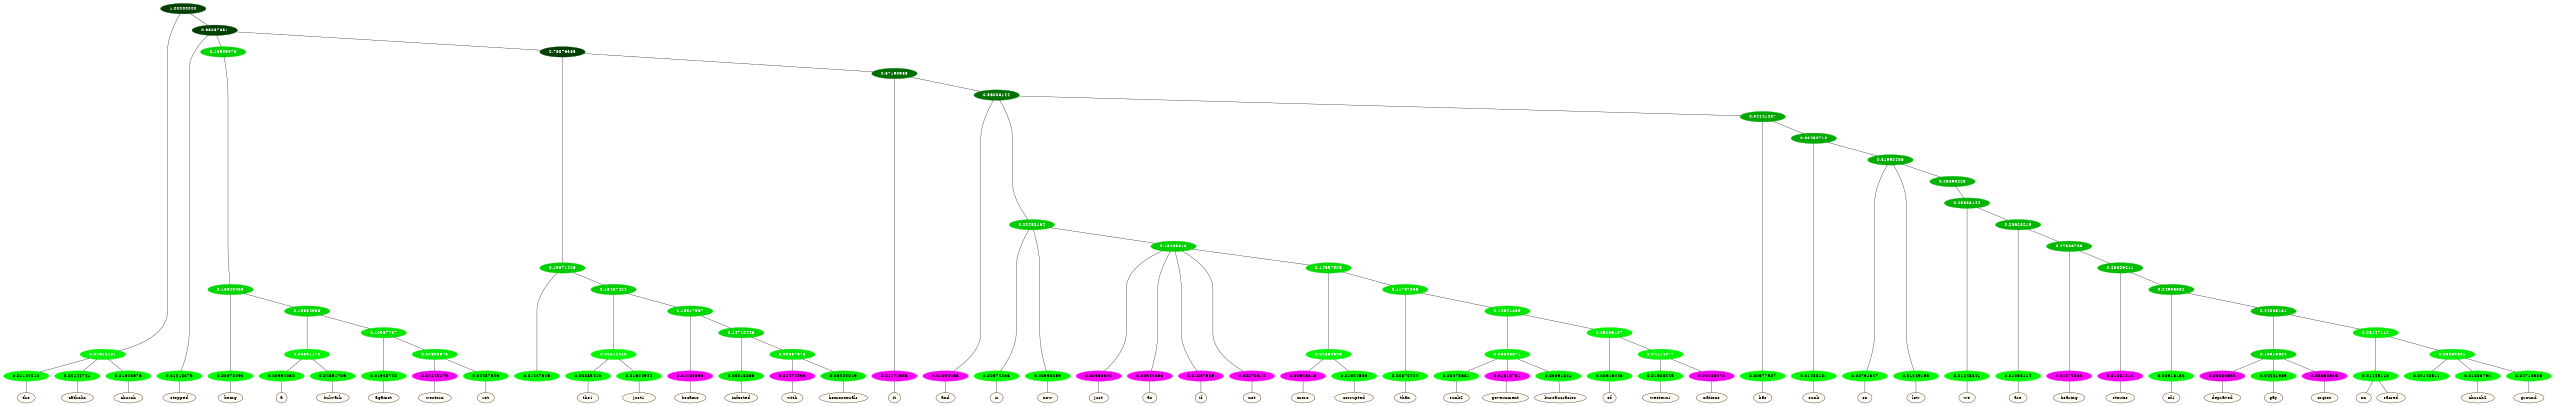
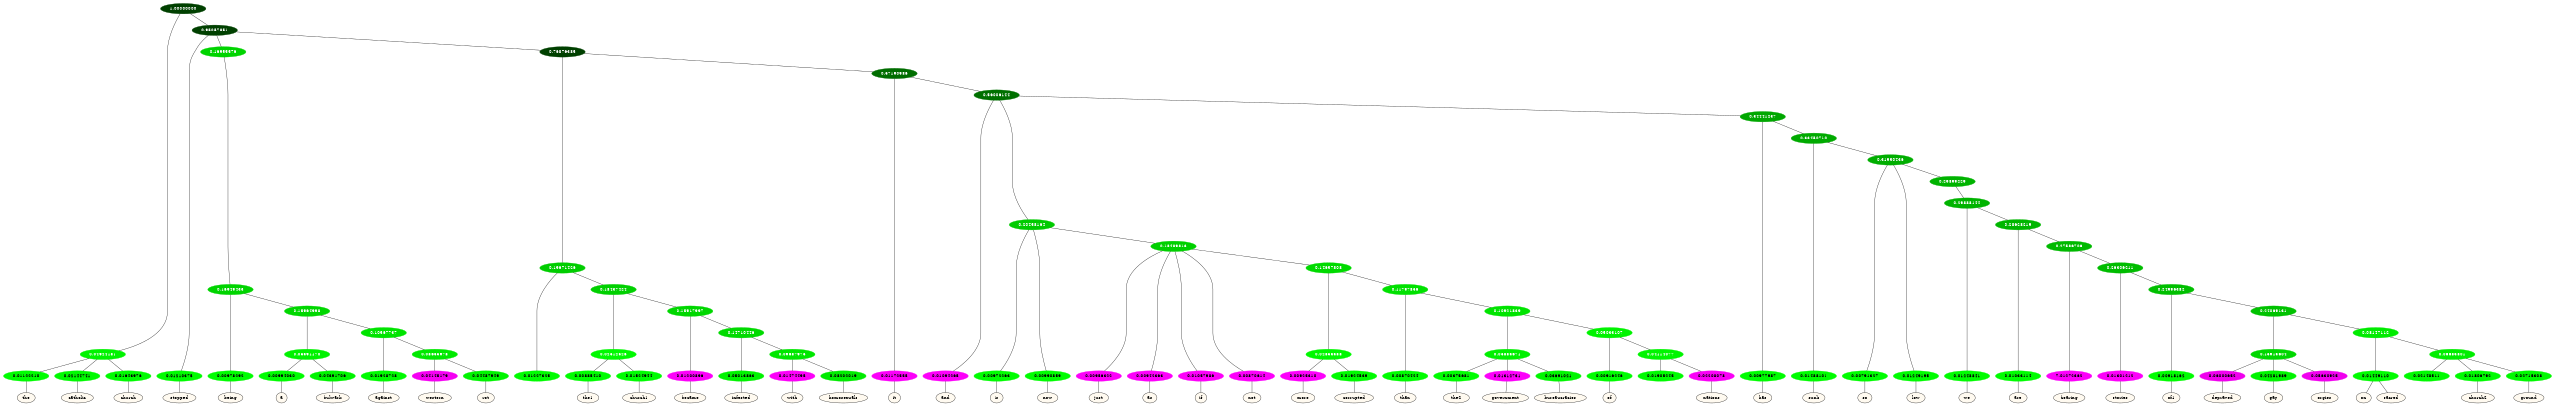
  graph {
    node [color=black format=png nodesep=0.001 ordering=out overlap_scaling=0.01 ranksep=0.001 style=filled fontcolor=black]
    n1 [fillcolor=floralwhite height=0.15 label=the style="filled,solid" width=0.15 fontcolor=""]
    n2 [fillcolor=floralwhite height=0.15 label=catholic style="filled,solid" width=0.15 fontcolor=""]
    n3 [fillcolor=floralwhite height=0.15 label=church style="filled,solid" width=0.15 fontcolor=""]
    n4 [fillcolor=floralwhite height=0.15 label=stopped style="filled,solid" width=0.15 fontcolor=""]
    n5 [fillcolor=floralwhite height=0.15 label=being style="filled,solid" width=0.15 fontcolor=""]
    n6 [fillcolor=floralwhite height=0.15 label=a style="filled,solid" width=0.15 fontcolor=""]
    n7 [fillcolor=floralwhite height=0.15 label=bulwark style="filled,solid" width=0.15 fontcolor=""]
    n8 [fillcolor=floralwhite height=0.15 label=against style="filled,solid" width=0.15 fontcolor=""]
    n9 [fillcolor=floralwhite height=0.15 label=western style="filled,solid" width=0.15 fontcolor=""]
    n10 [fillcolor=floralwhite height=0.15 label=rot style="filled,solid" width=0.15 fontcolor=""]
    n11 [fillcolor=floralwhite height=0.15 label=the1 style="filled,solid" width=0.15 fontcolor=""]
-   n12 [fillcolor=floralwhite height=0.15 label=just1 style="filled,solid" width=0.15 fontcolor=""]
+   n12 [fillcolor=floralwhite height=0.15 label=church1 style="filled,solid" width=0.15 fontcolor=""]
    n13 [fillcolor=floralwhite height=0.15 label=became style="filled,solid" width=0.15 fontcolor=""]
    n14 [fillcolor=floralwhite height=0.15 label=infested style="filled,solid" width=0.15 fontcolor=""]
    n15 [fillcolor=floralwhite height=0.15 label=with style="filled,solid" width=0.15 fontcolor=""]
    n16 [fillcolor=floralwhite height=0.15 label=homosexuals style="filled,solid" width=0.15 fontcolor=""]
    n17 [fillcolor=floralwhite height=0.15 label=it style="filled,solid" width=0.15 fontcolor=""]
    n18 [fillcolor=floralwhite height=0.15 label=is style="filled,solid" width=0.15 fontcolor=""]
    n19 [fillcolor=floralwhite height=0.15 label=now style="filled,solid" width=0.15 fontcolor=""]
    n20 [fillcolor=floralwhite height=0.15 label=just style="filled,solid" width=0.15 fontcolor=""]
    n21 [fillcolor=floralwhite height=0.15 label=as style="filled,solid" width=0.15 fontcolor=""]
    n22 [fillcolor=floralwhite height=0.15 label=if style="filled,solid" width=0.15 fontcolor=""]
    n23 [fillcolor=floralwhite height=0.15 label=not style="filled,solid" width=0.15 fontcolor=""]
    n24 [fillcolor=floralwhite height=0.15 label=more style="filled,solid" width=0.15 fontcolor=""]
    n25 [fillcolor=floralwhite height=0.15 label=corrupted style="filled,solid" width=0.15 fontcolor=""]
    n26 [fillcolor=floralwhite height=0.15 label=than style="filled,solid" width=0.15 fontcolor=""]
-   n27 [fillcolor=floralwhite height=0.15 label=sunk2 style="filled,solid" width=0.15 fontcolor=""]
+   n27 [fillcolor=floralwhite height=0.15 label=the2 style="filled,solid" width=0.15 fontcolor=""]
    n28 [fillcolor=floralwhite height=0.15 label=government style="filled,solid" width=0.15 fontcolor=""]
    n29 [fillcolor=floralwhite height=0.15 label=bureaucracies style="filled,solid" width=0.15 fontcolor=""]
    n30 [fillcolor=floralwhite height=0.15 label=of style="filled,solid" width=0.15 fontcolor=""]
-   n31 [fillcolor=floralwhite height=0.15 label=western1 style="filled,solid" width=0.15 fontcolor=""]
    n32 [fillcolor=floralwhite height=0.15 label=nations style="filled,solid" width=0.15 fontcolor=""]
    n33 [fillcolor=floralwhite height=0.15 label=and style="filled,solid" width=0.15 fontcolor=""]
    n34 [fillcolor=floralwhite height=0.15 label=has style="filled,solid" width=0.15 fontcolor=""]
    n35 [fillcolor=floralwhite height=0.15 label=sunk style="filled,solid" width=0.15 fontcolor=""]
    n36 [fillcolor=floralwhite height=0.15 label=so style="filled,solid" width=0.15 fontcolor=""]
    n37 [fillcolor=floralwhite height=0.15 label=low style="filled,solid" width=0.15 fontcolor=""]
    n38 [fillcolor=floralwhite height=0.15 label=we style="filled,solid" width=0.15 fontcolor=""]
    n39 [fillcolor=floralwhite height=0.15 label=are style="filled,solid" width=0.15 fontcolor=""]
    n40 [fillcolor=floralwhite height=0.15 label=hearing style="filled,solid" width=0.15 fontcolor=""]
    n41 [fillcolor=floralwhite height=0.15 label=stories style="filled,solid" width=0.15 fontcolor=""]
    n42 [fillcolor=floralwhite height=0.15 label=of1 style="filled,solid" width=0.15 fontcolor=""]
    n43 [fillcolor=floralwhite height=0.15 label=depraved style="filled,solid" width=0.15 fontcolor=""]
    n44 [fillcolor=floralwhite height=0.15 label=gay style="filled,solid" width=0.15 fontcolor=""]
    n45 [fillcolor=floralwhite height=0.15 label=orgies style="filled,solid" width=0.15 fontcolor=""]
    n46 [fillcolor=floralwhite height=0.15 label=on style="filled,solid" width=0.15 fontcolor=""]
    n47 [fillcolor=floralwhite height=0.15 label=sacred style="filled,solid" width=0.15 fontcolor=""]
    n48 [fillcolor=floralwhite height=0.15 label=church2 style="filled,solid" width=0.15 fontcolor=""]
    n49 [fillcolor=floralwhite height=0.15 label=ground style="filled,solid" width=0.15 fontcolor=""]
    n50 [color="0.334 1.000 0.989" height=0.15 label=0.01122210 width=0.15]
    n51 [color="0.334 1.000 0.979" height=0.15 label=0.02144741 width=0.15]
    n52 [color="0.334 1.000 0.984" height=0.15 label=0.01643976 width=0.15]
    n53 [color="0.334 1.000 0.988" height=0.15 label=0.01210375 width=0.15]
    n54 [color="0.334 1.000 0.990" height=0.15 label=0.00978292 width=0.15]
    n55 [color="0.334 1.000 0.990" height=0.15 label=0.00994030 width=0.15]
    n56 [color="0.334 1.000 0.956" height=0.15 label=0.04391706 width=0.15]
    n57 [color="0.334 1.000 0.981" height=0.15 label=0.01928728 width=0.15]
    n58 [color="0.835 1.000 0.959" height=0.15 label=0.04145179 width=0.15]
    n59 [color="0.334 1.000 0.955" height=0.15 label=0.04487949 width=0.15]
    n60 [color="0.334 1.000 0.988" height=0.15 label=0.01227325 width=0.15]
    n61 [color="0.334 1.000 0.990" height=0.15 label=0.00885410 width=0.15]
    n62 [color="0.334 1.000 0.985" height=0.15 label=0.01524944 width=0.15]
    n63 [color="0.835 1.000 0.988" height=0.15 label=0.01200896 width=0.15]
    n64 [color="0.334 1.000 0.950" height=0.15 label=0.05013863 width=0.15]
    n65 [color="0.835 1.000 0.985" height=0.15 label=0.01474495 width=0.15]
    n66 [color="0.334 1.000 0.918" height=0.15 label=0.08202019 width=0.15]
    n67 [color="0.835 1.000 0.988" height=0.15 label=0.01172555 width=0.15]
    n68 [color="0.334 1.000 0.990" height=0.15 label=0.00972263 width=0.15]
    n69 [color="0.334 1.000 0.990" height=0.15 label=0.00990859 width=0.15]
    n70 [color="0.835 1.000 0.990" height=0.15 label=0.00956322 width=0.15]
    n71 [color="0.835 1.000 0.991" height=0.15 label=0.00942363 width=0.15]
    n72 [color="0.835 1.000 0.989" height=0.15 label=0.01057986 width=0.15]
    n73 [color="0.835 1.000 0.991" height=0.15 label=0.00870614 width=0.15]
    n74 [color="0.835 1.000 0.991" height=0.15 label=0.00925310 width=0.15]
    n75 [color="0.334 1.000 0.981" height=0.15 label=0.01924539 width=0.15]
    n76 [color="0.334 1.000 0.991" height=0.15 label=0.00870424 width=0.15]
    n77 [color="0.334 1.000 0.991" height=0.15 label=0.00375681 width=0.15]
    n78 [color="0.835 1.000 0.987" height=0.15 label=0.01312731 width=0.15]
    n79 [color="0.334 1.000 0.963" height=0.15 label=0.03691021 width=0.15]
    n80 [color="0.334 1.000 0.991" height=0.15 label=0.00916246 width=0.15]
    n81 [color="0.334 1.000 0.981" height=0.15 label=0.01905245 width=0.15]
    n82 [color="0.835 1.000 0.978" height=0.15 label=0.02208078 width=0.15]
    n83 [color="0.835 1.000 0.989" height=0.15 label=0.01094265 width=0.15]
    n84 [color="0.334 1.000 0.990" height=0.15 label=0.00977987 width=0.15]
    n85 [color="0.334 1.000 0.985" height=0.15 label=0.01488101 width=0.15]
    n86 [color="0.334 1.000 0.992" height=0.15 label=0.00791327 width=0.15]
    n87 [color="0.334 1.000 0.988" height=0.15 label=0.01249195 width=0.15]
    n88 [color="0.334 1.000 0.988" height=0.15 label=0.01248841 width=0.15]
    n89 [color="0.334 1.000 0.990" height=0.15 label=0.01033114 width=0.15]
-   n90 [color="0.835 1.000 0.987" height=0.15 label=0.01272362 width=0.15]
+   n90 [color="0.835 1.000 0.987" height=0.15 label=7.01272362 width=0.15]
    n91 [color="0.835 1.000 0.987" height=0.15 label=0.01301212 width=0.15]
    n92 [color="0.334 1.000 0.991" height=0.15 label=0.00918162 width=0.15]
    n93 [color="0.835 1.000 0.940" height=0.15 label=0.06000652 width=0.15]
    n94 [color="0.334 1.000 0.957" height=0.15 label=0.04281989 width=0.15]
    n95 [color="0.835 1.000 0.944" height=0.15 label=0.05630925 width=0.15]
    n96 [color="0.334 1.000 0.986" height=0.15 label=0.01449110 width=0.15]
    n97 [color="0.334 1.000 0.979" height=0.15 label=0.02148511 width=0.15]
    n98 [color="0.334 1.000 0.982" height=0.15 label=0.01806792 width=0.15]
    n99 [color="0.334 1.000 0.973" height=0.15 label=0.02715308 width=0.15]
    n100 [color="0.334 1.000 0.250" fontcolor=grey99 height=0.15 label=1.00000000 width=0.15]
    n101 [color="0.334 1.000 0.951" fontcolor=grey99 height=0.15 label=0.04924181 width=0.15]
    n102 [color="0.334 1.000 0.250" fontcolor=grey99 height=0.15 label=0.95057851 width=0.15]
    n103 [color="0.334 1.000 0.830" fontcolor=grey99 height=0.15 label=0.16955576 width=0.15]
    n104 [color="0.334 1.000 0.250" fontcolor=grey99 height=0.15 label=0.76876385 width=0.15]
    n105 [color="0.334 1.000 0.831" fontcolor=grey99 height=0.15 label=0.16949433 width=0.15]
    n106 [color="0.334 1.000 0.803" fontcolor=grey99 height=0.15 label=0.19671426 width=0.15]
    n107 [color="0.334 1.000 0.428" fontcolor=grey99 height=0.15 label=0.57190986 width=0.15]
    n108 [color="0.334 1.000 0.840" fontcolor=grey99 height=0.15 label=0.15964998 width=0.15]
    n109 [color="0.334 1.000 0.816" fontcolor=grey99 height=0.15 label=0.18437424 width=0.15]
    n110 [color="0.334 1.000 0.440" fontcolor=grey99 height=0.15 label=0.56006144 width=0.15]
    n111 [color="0.334 1.000 0.946" fontcolor=grey99 height=0.15 label=0.05391170 width=0.15]
    n112 [color="0.334 1.000 0.894" fontcolor=grey99 height=0.15 label=0.10567737 width=0.15]
    n113 [color="0.334 1.000 0.975" fontcolor=grey99 height=0.15 label=0.02512526 width=0.15]
    n114 [color="0.334 1.000 0.841" fontcolor=grey99 height=0.15 label=0.15917997 width=0.15]
    n115 [color="0.334 1.000 0.795" fontcolor=grey99 height=0.15 label=0.20458164 width=0.15]
    n116 [color="0.334 1.000 0.656" fontcolor=grey99 height=0.15 label=0.34441237 width=0.15]
    n117 [color="0.334 1.000 0.914" fontcolor=grey99 height=0.15 label=0.08635978 width=0.15]
    n118 [color="0.334 1.000 0.853" fontcolor=grey99 height=0.15 label=0.14710446 width=0.15]
    n119 [color="0.334 1.000 0.815" fontcolor=grey99 height=0.15 label=0.18489813 width=0.15]
    n120 [color="0.334 1.000 0.665" fontcolor=grey99 height=0.15 label=0.33450710 width=0.15]
    n121 [color="0.334 1.000 0.903" fontcolor=grey99 height=0.15 label=0.09687975 width=0.15]
    n122 [color="0.334 1.000 0.853" fontcolor=grey99 height=0.15 label=0.14657808 width=0.15]
    n123 [color="0.334 1.000 0.680" fontcolor=grey99 height=0.15 label=0.31950436 width=0.15]
    n124 [color="0.334 1.000 0.971" fontcolor=grey99 height=0.15 label=0.02853388 width=0.15]
    n125 [color="0.334 1.000 0.882" fontcolor=grey99 height=0.15 label=0.11797856 width=0.15]
    n126 [color="0.334 1.000 0.701" fontcolor=grey99 height=0.15 label=0.29899229 width=0.15]
    n127 [color="0.334 1.000 0.891" fontcolor=grey99 height=0.15 label=0.10921839 width=0.15]
    n128 [color="0.334 1.000 0.701" fontcolor=grey99 height=0.15 label=0.29888144 width=0.15]
    n129 [color="0.334 1.000 0.941" fontcolor=grey99 height=0.15 label=0.05883671 width=0.15]
    n130 [color="0.334 1.000 0.950" fontcolor=grey99 height=0.15 label=0.05033107 width=0.15]
    n131 [color="0.334 1.000 0.714" fontcolor=grey99 height=0.15 label=0.28628219 width=0.15]
    n132 [color="0.334 1.000 0.959" fontcolor=grey99 height=0.15 label=0.04114077 width=0.15]
    n133 [color="0.334 1.000 0.724" fontcolor=grey99 height=0.15 label=0.27586706 width=0.15]
    n134 [color="0.334 1.000 0.737" fontcolor=grey99 height=0.15 label=0.26306211 width=0.15]
    n135 [color="0.334 1.000 0.750" fontcolor=grey99 height=0.15 label=0.24996382 width=0.15]
    n136 [color="0.334 1.000 0.759" fontcolor=grey99 height=0.15 label=0.24069131 width=0.15]
    n137 [color="0.334 1.000 0.841" fontcolor=grey99 height=0.15 label=0.15913604 width=0.15]
    n138 [color="0.334 1.000 0.919" fontcolor=grey99 height=0.15 label=0.08147112 width=0.15]
    n139 [color="0.334 1.000 0.933" fontcolor=grey99 height=0.15 label=0.06683801 width=0.15]
    subgraph sub_1 {
      rank=same
      n1
      n2
      n3
      n4
      n5
      n6
      n7
      n8
      n9
      n10
      n11
      n12
      n13
      n14
      n15
      n16
      n17
      n18
      n19
      n20
      n21
      n22
      n23
      n24
      n25
      n26
      n27
      n28
      n29
      n30
-     n31
      n32
      n33
      n34
      n35
      n36
      n37
      n38
      n39
      n40
      n41
      n42
      n43
      n44
      n45
      n46
      n47
      n48
      n49
    }
    subgraph sub_2 {
      rank=same
      n50
      n51
      n52
      n53
      n54
      n55
      n56
      n57
      n58
      n59
      n60
      n61
      n62
      n63
      n64
      n65
      n66
      n67
      n68
      n69
      n70
      n71
      n72
      n73
      n74
      n75
      n76
      n77
      n78
      n79
      n80
      n81
      n82
      n83
      n84
      n85
      n86
      n87
      n88
      n89
      n90
      n91
      n92
      n93
      n94
      n95
      n96
      n97
      n98
      n99
    }
    n50 -- n1
    n51 -- n2
    n52 -- n3
    n53 -- n4
    n54 -- n5
    n55 -- n6
    n56 -- n7
    n57 -- n8
    n58 -- n9
    n59 -- n10
    n61 -- n11
    n62 -- n12
    n63 -- n13
    n64 -- n14
    n65 -- n15
    n66 -- n16
    n67 -- n17
    n68 -- n18
    n69 -- n19
    n70 -- n20
    n71 -- n21
    n72 -- n22
    n73 -- n23
    n74 -- n24
    n75 -- n25
    n76 -- n26
    n77 -- n27
    n78 -- n28
    n79 -- n29
    n80 -- n30
-   n81 -- n31
    n82 -- n32
    n83 -- n33
    n84 -- n34
    n85 -- n35
    n86 -- n36
    n87 -- n37
    n88 -- n38
    n89 -- n39
    n90 -- n40
    n91 -- n41
    n92 -- n42
    n93 -- n43
    n94 -- n44
    n95 -- n45
    n96 -- n46
    n96 -- n47
    n98 -- n48
    n99 -- n49
    n100 -- n101
    n100 -- n102
    n101 -- n50
    n101 -- n51
    n101 -- n52
    n102 -- n53
    n102 -- n103
    n102 -- n104
    n103 -- n105
    n104 -- n106
    n104 -- n107
    n105 -- n54
    n105 -- n108
    n106 -- n60
    n106 -- n109
    n107 -- n67
    n107 -- n110
    n108 -- n111
    n108 -- n112
    n109 -- n113
    n109 -- n114
    n110 -- n83
    n110 -- n115
    n110 -- n116
    n111 -- n55
    n111 -- n56
    n112 -- n57
    n112 -- n117
    n113 -- n61
    n113 -- n62
    n114 -- n63
    n114 -- n118
    n115 -- n68
    n115 -- n69
    n115 -- n119
    n116 -- n84
    n116 -- n120
    n117 -- n58
    n117 -- n59
    n118 -- n64
    n118 -- n121
    n119 -- n70
    n119 -- n71
    n119 -- n72
    n119 -- n73
    n119 -- n122
    n120 -- n85
    n120 -- n123
    n121 -- n65
    n121 -- n66
    n122 -- n124
    n122 -- n125
    n123 -- n86
    n123 -- n87
    n123 -- n126
    n124 -- n74
    n124 -- n75
    n125 -- n76
    n125 -- n127
    n126 -- n128
    n127 -- n129
    n127 -- n130
    n128 -- n88
    n128 -- n131
    n129 -- n77
    n129 -- n78
    n129 -- n79
    n130 -- n80
    n130 -- n132
    n131 -- n89
    n131 -- n133
    n132 -- n81
    n132 -- n82
    n133 -- n90
    n133 -- n134
    n134 -- n91
    n134 -- n135
    n135 -- n92
    n135 -- n136
    n136 -- n137
    n136 -- n138
    n137 -- n93
    n137 -- n94
    n137 -- n95
    n138 -- n96
    n138 -- n139
    n139 -- n97
    n139 -- n98
    n139 -- n99
  }
